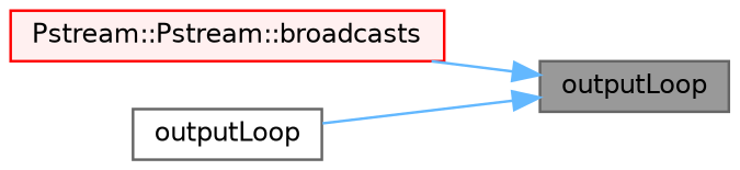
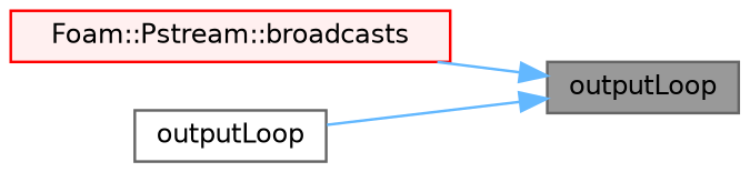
  digraph {
    rankdir=RL
    node [fontname=Helvetica fontsize=10 shape=box style=filled]
    edge [color=steelblue1 dir=back fontname=Helvetica fontsize=10 labelfontname=Helvetica labelfontsize=10 style=solid]
    n1 [color=gray40 fillcolor=grey60 fontcolor=black height=0.2 label=outputLoop width=0.4]
-   n2 [color=red fillcolor="#FFF0F0" height=0.2 label="Pstream::Pstream::broadcasts" width=0.4]
+   n2 [color=red fillcolor="#FFF0F0" height=0.2 label="Foam::Pstream::broadcasts" width=0.4]
    n3 [color=grey40 fillcolor=white height=0.2 label=outputLoop width=0.4]
    n1 -> n2
    n1 -> n3
  }
